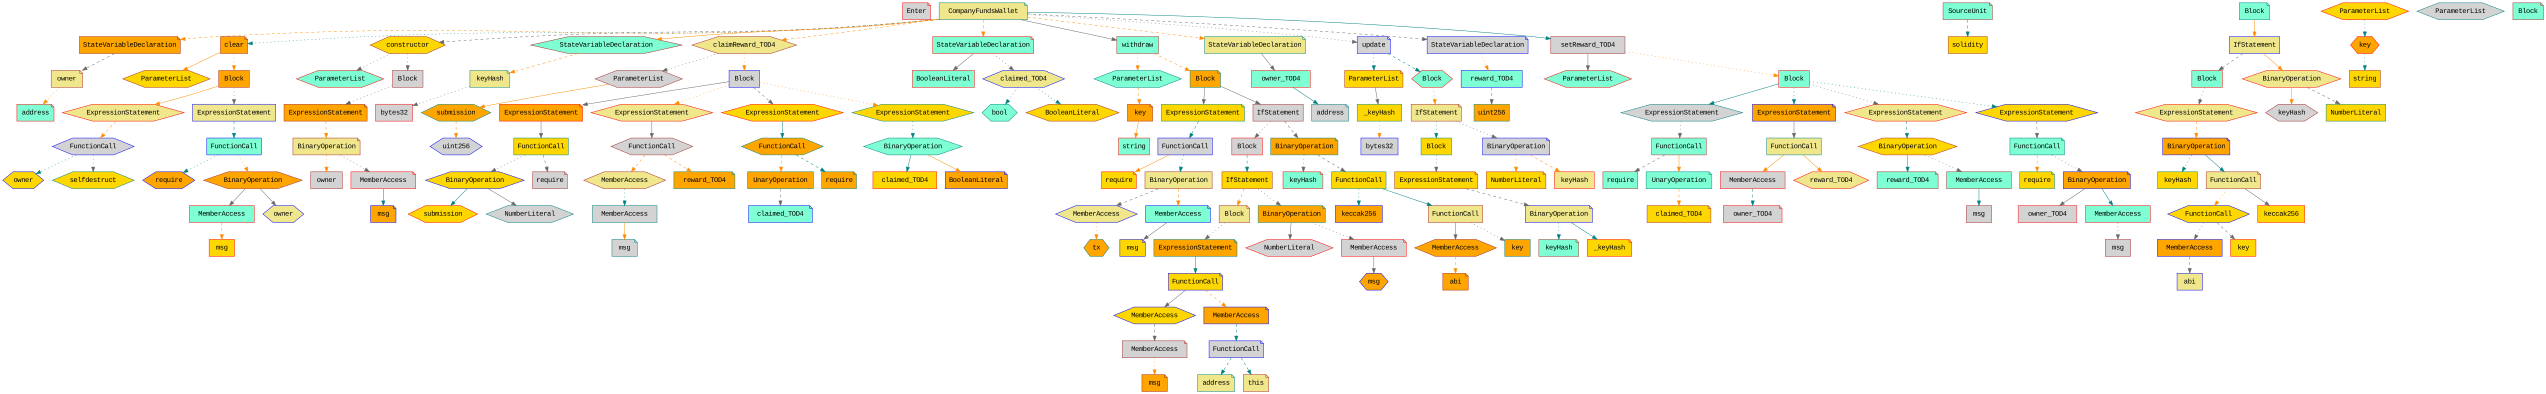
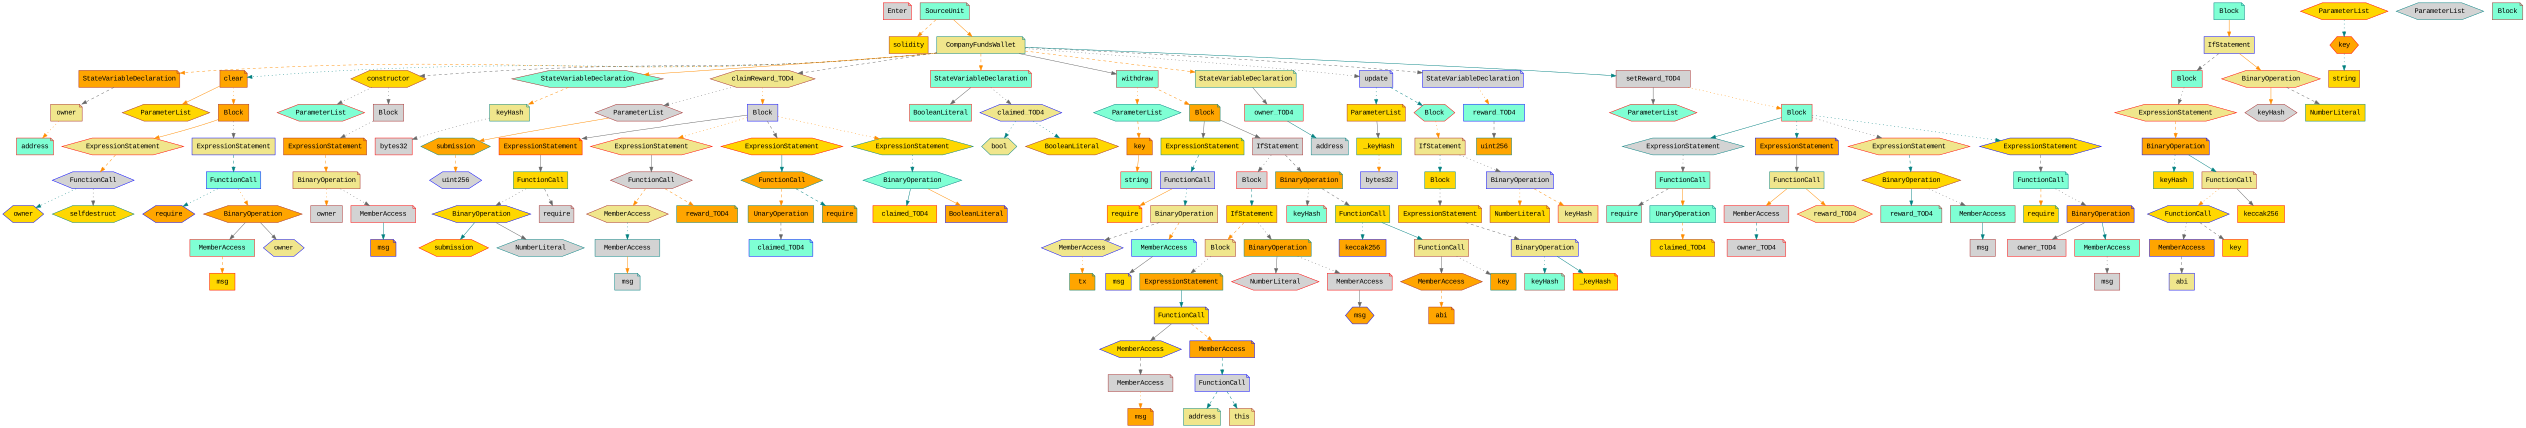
  strict digraph {
    fontname="Liberation Mono"
    node [color=brown fillcolor=gold fontname="Liberation Mono" shape=note style=filled]
    edge [color=gray40 fontname="Liberation Mono" style=dotted]
    Enter [color=red fillcolor=lightgrey height=0.5 width=0.83628]
    n2 [color=red fillcolor=lightgrey height=0.5 label=owner_TOD4 shape=box width=1.7372]
    n3 [color=red fillcolor=khaki height=0.5 label=ExpressionStatement shape=hexagon width=2.458]
    n4 [color=blue fillcolor=lightgrey height=0.5 label=FunctionCall shape=hexagon width=1.6125]
    n5 [color=blue height=0.5 label=owner shape=hexagon width=0.93331]
    n6 [color=teal height=0.5 label=selfdestruct shape=hexagon width=1.4877]
    n7 [fillcolor=orange height=0.5 label=key width=0.75]
    n8 [color=red fillcolor=aquamarine height=0.5 label=string shape=box width=0.864]
    n9 [fillcolor=khaki height=0.5 label=IfStatement width=1.4739]
    n10 [color=teal height=0.5 label=Block shape=box width=0.90558]
    n11 [color=blue fillcolor=lightgrey height=0.5 label=BinaryOperation width=1.9867]
    n12 [height=0.5 label=ExpressionStatement width=2.458]
    n13 [height=0.5 label=NumberLiteral width=1.765]
    n14 [color=red fillcolor=khaki height=0.5 label=keyHash shape=box width=1.1828]
    n15 [color=blue fillcolor=khaki height=0.5 label=BinaryOperation width=1.9867]
    n16 [height=0.5 label=ParameterList width=1.7095]
    n17 [color=teal height=0.5 label=_keyHash shape=box width=1.3214]
    n18 [color=blue fillcolor=lightgrey height=0.5 label=bytes32 shape=box width=1.0996]
    n19 [color=blue fillcolor=orange height=0.5 label=keccak256 shape=box width=1.3907]
    n20 [height=0.5 label=ParameterList shape=hexagon width=1.7095]
    n21 [height=0.5 label=solidity shape=box width=1.0442]
    n22 [fillcolor=orange height=0.5 label=StateVariableDeclaration width=2.8184]
    n23 [fillcolor=khaki height=0.5 label=owner width=0.93331]
    n24 [color=red fillcolor=aquamarine height=0.5 label=address width=1.0996]
    n25 [color=teal fillcolor=lightgrey height=0.5 label=ExpressionStatement shape=hexagon width=2.458]
    n26 [fillcolor=aquamarine height=0.5 label=FunctionCall shape=box width=1.6125]
    n27 [fillcolor=aquamarine height=0.5 label=require shape=box width=1.0026]
    n28 [color=teal fillcolor=aquamarine height=0.5 label=UnaryOperation width=1.9452]
    n29 [height=0.5 label=claimed_TOD4 width=1.8897]
    n30 [color=red fillcolor=aquamarine height=0.5 label=BooleanLiteral shape=box width=1.7788]
    n31 [color=red height=0.5 label=msg shape=box width=0.75]
    n32 [color=blue fillcolor=orange height=0.5 label=ExpressionStatement width=2.458]
    n33 [color=teal fillcolor=khaki height=0.5 label=FunctionCall shape=box width=1.6125]
    n34 [color=red fillcolor=lightgrey height=0.5 label=MemberAccess shape=box width=1.9174]
    n35 [color=red fillcolor=khaki height=0.5 label=reward_TOD4 shape=hexagon width=1.8065]
    n36 [color=red fillcolor=lightgrey height=0.5 label=owner_TOD4 width=1.7372]
    n37 [color=red fillcolor=khaki height=0.5 label=ExpressionStatement shape=hexagon width=2.458]
    n38 [height=0.5 label=BinaryOperation shape=hexagon width=1.9867]
    n39 [fillcolor=aquamarine height=0.5 label=reward_TOD4 width=1.8065]
    n40 [fillcolor=aquamarine height=0.5 label=MemberAccess shape=box width=1.9174]
    n41 [fillcolor=lightgrey height=0.5 label=msg shape=box width=0.75]
    n42 [color=blue fillcolor=khaki height=0.5 label=MemberAccess shape=hexagon width=1.9174]
-   n43 [color=teal fillcolor=orange height=0.5 label=tx shape=hexagon width=0.75]
+   n43 [color=teal fillcolor=orange height=0.5 label=tx width=0.75]
    n44 [color=blue fillcolor=khaki height=0.5 label=claimed_TOD4 shape=hexagon width=1.8897]
-   n45 [color=teal fillcolor=aquamarine height=0.5 label=bool shape=hexagon width=0.76697]
+   n45 [color=teal fillcolor=khaki height=0.5 label=bool shape=hexagon width=0.76697]
    n46 [height=0.5 label=BooleanLiteral shape=hexagon width=1.7788]
    n47 [color=blue fillcolor=aquamarine height=0.5 label=claimed_TOD4 width=1.8897]
    n48 [color=blue fillcolor=orange height=0.5 label=require shape=hexagon width=1.0026]
    n49 [color=teal fillcolor=aquamarine height=0.5 label=FunctionCall width=1.6125]
    n50 [color=teal height=0.5 label=require width=1.0026]
    n51 [color=blue fillcolor=orange height=0.5 label=BinaryOperation width=1.9867]
    n52 [color=red fillcolor=aquamarine height=0.5 label=MemberAccess shape=box width=1.9174]
    n53 [fillcolor=lightgrey height=0.5 label=msg shape=box width=0.75]
    n54 [color=teal fillcolor=khaki height=0.5 label=CompanyFundsWallet width=2.6105]
    n55 [fillcolor=orange height=0.5 label=clear width=0.78084]
    n56 [height=0.5 label=constructor shape=hexagon width=1.4877]
    n57 [fillcolor=aquamarine height=0.5 label=StateVariableDeclaration shape=hexagon width=2.8184]
    n58 [fillcolor=khaki height=0.5 label=claimReward_TOD4 shape=hexagon width=2.4442]
    n59 [color=red fillcolor=aquamarine height=0.5 label=StateVariableDeclaration width=2.8184]
    n60 [fillcolor=aquamarine height=0.5 label=withdraw shape=box width=1.2382]
    n61 [color=teal fillcolor=khaki height=0.5 label=StateVariableDeclaration width=2.8184]
    n62 [color=blue fillcolor=lightgrey height=0.5 label=update width=0.98875]
    n63 [color=blue fillcolor=lightgrey height=0.5 label=StateVariableDeclaration width=2.8184]
    n64 [fillcolor=lightgrey height=0.5 label=setReward_TOD4 shape=box width=2.1947]
    n65 [fillcolor=orange height=0.5 label=Block shape=box width=0.90558]
    n66 [color=red fillcolor=aquamarine height=0.5 label=ParameterList shape=hexagon width=1.7095]
    n67 [fillcolor=lightgrey height=0.5 label=Block shape=box width=0.90558]
    n68 [color=teal fillcolor=khaki height=0.5 label=keyHash width=1.1828]
    n69 [fillcolor=lightgrey height=0.5 label=ParameterList shape=hexagon width=1.7095]
    n70 [color=blue fillcolor=lightgrey height=0.5 label=Block shape=box width=0.90558]
    n71 [color=teal fillcolor=aquamarine height=0.5 label=ParameterList shape=hexagon width=1.7095]
    n72 [color=teal fillcolor=orange height=0.5 label=Block width=0.90558]
    n73 [color=red fillcolor=aquamarine height=0.5 label=owner_TOD4 shape=box width=1.7372]
    n74 [color=red fillcolor=aquamarine height=0.5 label=Block shape=hexagon width=0.90558]
    n75 [color=blue fillcolor=aquamarine height=0.5 label=reward_TOD4 shape=box width=1.8065]
    n76 [color=red fillcolor=aquamarine height=0.5 label=ParameterList shape=hexagon width=1.7095]
    n77 [color=red fillcolor=aquamarine height=0.5 label=Block shape=box width=0.90558]
    n78 [color=blue fillcolor=khaki height=0.5 label=ExpressionStatement shape=box width=2.458]
    n79 [fillcolor=orange height=0.5 label=ExpressionStatement width=2.458]
    n80 [color=red fillcolor=lightgrey height=0.5 label=bytes32 shape=box width=1.0996]
    n81 [color=teal fillcolor=orange height=0.5 label=submission shape=hexagon width=1.46]
    n82 [color=red fillcolor=orange height=0.5 label=ExpressionStatement width=2.458]
    n83 [color=red fillcolor=khaki height=0.5 label=ExpressionStatement shape=hexagon width=2.458]
    n84 [color=red height=0.5 label=ExpressionStatement shape=hexagon width=2.458]
    n85 [color=teal height=0.5 label=ExpressionStatement shape=hexagon width=2.458]
    n86 [color=teal fillcolor=aquamarine height=0.5 label=Block width=0.90558]
    n87 [color=blue fillcolor=khaki height=0.5 label=IfStatement shape=box width=1.4739]
    n88 [color=red height=0.5 label=ParameterList shape=hexagon width=1.7095]
    n89 [color=red fillcolor=orange height=0.5 label=key shape=hexagon width=0.75]
    n90 [color=teal height=0.5 label=ExpressionStatement width=2.458]
    n91 [fillcolor=lightgrey height=0.5 label=IfStatement shape=box width=1.4739]
    n92 [color=teal fillcolor=lightgrey height=0.5 label=address width=1.0996]
    n93 [color=teal fillcolor=orange height=0.5 label=uint256 shape=box width=1.0442]
    n94 [color=blue height=0.5 label=ExpressionStatement shape=hexagon width=2.458]
    n95 [color=teal fillcolor=khaki height=0.5 label=address width=1.0996]
    n96 [color=teal fillcolor=orange height=0.5 label=UnaryOperation shape=box width=1.9452]
    n97 [color=blue fillcolor=orange height=0.5 label=MemberAccess shape=box width=1.9174]
    n98 [color=blue fillcolor=khaki height=0.5 label=abi shape=box width=0.75]
    n99 [color=red fillcolor=lightgrey height=0.5 label=Block shape=box width=0.90558]
    n100 [height=0.5 label=IfStatement shape=box width=1.4739]
    n101 [fillcolor=khaki height=0.5 label=Block width=0.90558]
    n102 [color=teal fillcolor=orange height=0.5 label=BinaryOperation width=1.9867]
    n103 [color=teal fillcolor=orange height=0.5 label=ExpressionStatement width=2.458]
    n104 [color=red fillcolor=lightgrey height=0.5 label=NumberLiteral shape=hexagon width=1.765]
    n105 [color=red fillcolor=lightgrey height=0.5 label=MemberAccess width=1.9174]
    n106 [color=blue fillcolor=aquamarine height=0.5 label=FunctionCall shape=box width=1.6125]
    n107 [color=blue height=0.5 label=FunctionCall width=1.6125]
    n108 [color=blue height=0.5 label=MemberAccess shape=hexagon width=1.9174]
    n109 [color=blue fillcolor=orange height=0.5 label=MemberAccess width=1.9174]
    n110 [fillcolor=lightgrey height=0.5 label=MemberAccess width=1.9174]
    n111 [color=blue fillcolor=lightgrey height=0.5 label=FunctionCall width=1.6125]
    n112 [fillcolor=orange height=0.5 label=msg width=0.75]
    n113 [fillcolor=khaki height=0.5 label=this width=0.75]
    n114 [fillcolor=khaki height=0.5 label=BinaryOperation width=1.9867]
    n115 [height=0.5 label=string shape=box width=0.864]
    n116 [color=blue fillcolor=lightgrey height=0.5 label=uint256 shape=hexagon width=1.0442]
    n117 [color=teal height=0.5 label=FunctionCall shape=box width=1.6125]
    n118 [fillcolor=lightgrey height=0.5 label=FunctionCall shape=hexagon width=1.6125]
    n119 [color=teal fillcolor=orange height=0.5 label=FunctionCall shape=hexagon width=1.6125]
    n120 [color=teal fillcolor=aquamarine height=0.5 label=BinaryOperation shape=hexagon width=1.9867]
    n121 [color=teal fillcolor=orange height=0.5 label=require width=1.0026]
    n122 [fillcolor=lightgrey height=0.5 label=owner shape=box width=0.93331]
    n123 [color=red fillcolor=lightgrey height=0.5 label=MemberAccess width=1.9174]
    n124 [color=blue fillcolor=orange height=0.5 label=msg width=0.75]
    n125 [fillcolor=khaki height=0.5 label=FunctionCall shape=box width=1.6125]
    n126 [fillcolor=orange height=0.5 label=MemberAccess shape=hexagon width=1.9174]
    n127 [color=teal fillcolor=orange height=0.5 label=key shape=box width=0.75]
    n128 [fillcolor=orange height=0.5 label=abi width=0.75]
    n129 [color=red fillcolor=aquamarine height=0.5 label=Block shape=box width=0.90558]
    n130 [color=red fillcolor=khaki height=0.5 label=BinaryOperation shape=hexagon width=1.9867]
    n131 [color=blue fillcolor=orange height=0.5 label=msg shape=hexagon width=0.75]
    n132 [fillcolor=orange height=0.5 label=BinaryOperation shape=hexagon width=1.9867]
    n133 [color=red fillcolor=aquamarine height=0.5 label=MemberAccess shape=box width=1.9174]
    n134 [color=blue fillcolor=khaki height=0.5 label=owner shape=hexagon width=0.93331]
    n135 [color=teal fillcolor=lightgrey height=0.5 label=ParameterList shape=hexagon width=1.7095]
    n136 [fillcolor=khaki height=0.5 label=MemberAccess shape=hexagon width=1.9174]
    n137 [color=teal fillcolor=lightgrey height=0.5 label=MemberAccess shape=box width=1.9174]
    n138 [color=teal fillcolor=lightgrey height=0.5 label=msg width=0.75]
    n139 [color=red fillcolor=khaki height=0.5 label=ExpressionStatement shape=hexagon width=2.458]
    n140 [fillcolor=lightgrey height=0.5 label=keyHash shape=hexagon width=1.1828]
    n141 [color=teal height=0.5 label=NumberLiteral shape=box width=1.765]
    n142 [color=blue fillcolor=orange height=0.5 label=BinaryOperation width=1.9867]
    n143 [color=blue fillcolor=lightgrey height=0.5 label=FunctionCall shape=box width=1.6125]
    n144 [color=teal fillcolor=orange height=0.5 label=BinaryOperation width=1.9867]
    n145 [color=red height=0.5 label=submission shape=hexagon width=1.46]
    n146 [color=teal fillcolor=lightgrey height=0.5 label=NumberLiteral shape=hexagon width=1.765]
    n147 [fillcolor=aquamarine height=0.5 label=keyHash width=1.1828]
    n148 [color=red height=0.5 label=require width=1.0026]
    n149 [color=red fillcolor=aquamarine height=0.5 label=keyHash width=1.1828]
    n150 [color=teal height=0.5 label=FunctionCall shape=box width=1.6125]
    n151 [color=blue height=0.5 label=BinaryOperation shape=hexagon width=1.9867]
    n152 [fillcolor=lightgrey height=0.5 label=require width=1.0026]
    n153 [color=teal fillcolor=orange height=0.5 label=reward_TOD4 width=1.8065]
    n154 [color=red height=0.5 label=claimed_TOD4 shape=box width=1.8897]
    n155 [color=blue fillcolor=orange height=0.5 label=BooleanLiteral width=1.7788]
    n156 [color=red height=0.5 label=_keyHash width=1.3214]
    n157 [color=teal height=0.5 label=keyHash shape=box width=1.1828]
    n158 [fillcolor=khaki height=0.5 label=FunctionCall width=1.6125]
    n159 [color=blue height=0.5 label=FunctionCall shape=hexagon width=1.6125]
    n160 [color=red height=0.5 label=keccak256 shape=box width=1.3907]
    n161 [color=red height=0.5 label=key shape=box width=0.75]
    n162 [color=blue fillcolor=aquamarine height=0.5 label=MemberAccess width=1.9174]
    n163 [color=blue height=0.5 label=msg width=0.75]
    n164 [fillcolor=khaki height=0.5 label=BinaryOperation shape=box width=1.9867]
    n165 [fillcolor=aquamarine height=0.5 label=SourceUnit width=1.46]
    n166 [fillcolor=aquamarine height=0.5 label=Block width=0.90558]
    n3 -> n4 [color=darkorange style=dashed]
    n4 -> n5 [color=teal]
    n4 -> n6
    n7 -> n8 [color=darkorange style=solid]
    n9 -> n10 [color=teal]
    n9 -> n11
    n10 -> n12
    n11 -> n13 [color=darkorange]
    n11 -> n14 [color=darkorange style=dashed]
    n12 -> n15 [style=dashed]
    n15 -> n147 [color=teal]
    n15 -> n156 [color=teal style=solid]
    n16 -> n17 [style=solid]
    n17 -> n18 [color=darkorange]
    n22 -> n23 [style=dashed]
    n23 -> n24 [color=darkorange]
    n25 -> n26
    n26 -> n27 [style=dashed]
    n26 -> n28 [color=darkorange style=solid]
    n28 -> n29 [color=darkorange style=dashed]
    n32 -> n33 [style=solid]
    n33 -> n34 [color=darkorange style=solid]
    n33 -> n35 [color=darkorange style=solid]
    n34 -> n36 [color=teal style=dashed]
    n37 -> n38 [color=teal style=dashed]
    n38 -> n39 [color=teal style=solid]
    n38 -> n40
    n40 -> n41 [color=teal style=solid]
    n42 -> n43 [color=darkorange]
    n44 -> n45 [color=teal]
    n44 -> n46 [color=teal]
    n49 -> n50 [color=darkorange style=dashed]
    n49 -> n51
    n51 -> n2 [style=solid]
    n51 -> n52 [color=teal style=solid]
    n52 -> n53
    n54 -> n22 [color=darkorange style=dashed]
    n54 -> n55 [color=teal]
    n54 -> n56 [style=dashed]
    n54 -> n57 [color=darkorange style=solid]
-   n54 -> n58 [color=darkorange style=dashed]
+   n54 -> n58 [style=dashed]
    n54 -> n59 [color=darkorange style=dashed]
    n54 -> n60 [style=solid]
    n54 -> n61 [color=darkorange style=dashed]
    n54 -> n62
    n54 -> n63 [style=dashed]
    n54 -> n64 [color=teal style=solid]
    n55 -> n20 [color=darkorange style=solid]
    n55 -> n65 [color=darkorange]
    n56 -> n66
    n56 -> n67
    n57 -> n68 [color=darkorange style=dashed]
    n58 -> n69
    n58 -> n70 [color=darkorange]
    n59 -> n30 [style=solid]
    n59 -> n44
    n60 -> n71 [color=darkorange]
    n60 -> n72 [color=darkorange style=dashed]
    n61 -> n73 [style=solid]
    n62 -> n16 [color=teal]
    n62 -> n74 [color=teal style=dashed]
    n63 -> n75 [color=darkorange]
    n64 -> n76 [style=solid]
    n64 -> n77 [color=darkorange]
    n65 -> n3 [color=darkorange style=solid]
    n65 -> n78
    n67 -> n79
    n68 -> n80
    n69 -> n81 [color=darkorange style=solid]
    n70 -> n82 [style=solid]
    n70 -> n83 [color=darkorange]
    n70 -> n84 [style=dashed]
    n70 -> n85 [color=darkorange]
    n71 -> n7 [color=darkorange style=dashed]
    n72 -> n90 [style=solid]
    n72 -> n91 [style=solid]
    n73 -> n92 [color=teal style=solid]
    n74 -> n9 [color=darkorange]
    n75 -> n93 [style=dashed]
    n77 -> n25 [color=teal style=solid]
    n77 -> n32 [color=teal]
    n77 -> n37
    n77 -> n94 [color=teal]
    n78 -> n106 [color=teal style=dashed]
    n79 -> n114 [color=darkorange style=dashed]
    n81 -> n116 [color=darkorange style=dashed]
    n82 -> n117 [style=solid]
    n83 -> n118 [style=solid]
    n84 -> n119 [color=teal style=solid]
    n85 -> n120 [color=teal]
    n86 -> n87 [color=darkorange style=solid]
    n87 -> n129 [style=dashed]
    n87 -> n130 [color=darkorange style=solid]
    n88 -> n89 [color=teal]
    n89 -> n115 [color=teal]
    n90 -> n143 [color=teal style=dashed]
    n91 -> n99
    n91 -> n144 [style=dashed]
    n94 -> n49 [style=dashed]
    n96 -> n47 [style=dashed]
    n97 -> n98 [style=dashed]
    n99 -> n100 [color=teal style=dashed]
    n100 -> n101 [color=darkorange style=dashed]
    n100 -> n102
    n101 -> n103
    n102 -> n104 [style=solid]
    n102 -> n105
    n103 -> n107 [color=teal style=solid]
    n105 -> n131 [style=solid]
    n106 -> n48 [color=teal]
    n106 -> n132 [color=darkorange]
    n107 -> n108 [style=solid]
    n107 -> n109 [color=darkorange style=dashed]
    n108 -> n110 [style=dashed]
    n109 -> n111 [color=teal style=dashed]
    n110 -> n112 [color=darkorange]
    n111 -> n95 [color=teal style=dashed]
    n111 -> n113 [color=teal style=dashed]
    n114 -> n122 [color=darkorange]
    n114 -> n123
    n117 -> n151
    n117 -> n152 [style=dashed]
    n118 -> n136 [color=darkorange style=dashed]
    n118 -> n153 [color=darkorange style=dashed]
    n119 -> n96 [color=darkorange style=dashed]
    n119 -> n121 [color=teal style=dashed]
    n120 -> n154 [color=teal style=solid]
    n120 -> n155 [color=darkorange style=solid]
    n123 -> n124 [color=teal style=solid]
    n125 -> n126 [style=solid]
    n125 -> n127
    n126 -> n128 [color=darkorange style=dashed]
    n129 -> n139
    n130 -> n140 [color=darkorange style=solid]
    n130 -> n141 [style=dashed]
    n132 -> n133 [style=solid]
    n132 -> n134 [style=solid]
    n133 -> n31 [color=darkorange style=dashed]
    n136 -> n137 [color=teal]
    n137 -> n138 [color=darkorange style=solid]
    n139 -> n142 [color=darkorange style=dashed]
    n142 -> n157 [color=teal]
    n142 -> n158 [color=teal style=solid]
    n143 -> n148 [color=darkorange style=solid]
    n143 -> n164 [color=teal]
    n144 -> n149
    n144 -> n150 [style=dashed]
    n150 -> n19 [color=teal]
    n150 -> n125 [color=teal style=solid]
    n151 -> n145 [color=teal style=solid]
    n151 -> n146 [style=solid]
    n158 -> n159 [color=darkorange]
    n158 -> n160 [style=solid]
    n159 -> n97
    n159 -> n161 [style=dashed]
    n162 -> n163 [style=solid]
    n164 -> n42 [style=dashed]
    n164 -> n162 [color=darkorange style=dashed]
-   n165 -> n21 [color=teal style=dashed]
+   n165 -> n21 [color=darkorange style=dashed]
+   n165 -> n54 [color=darkorange style=solid]
  }
